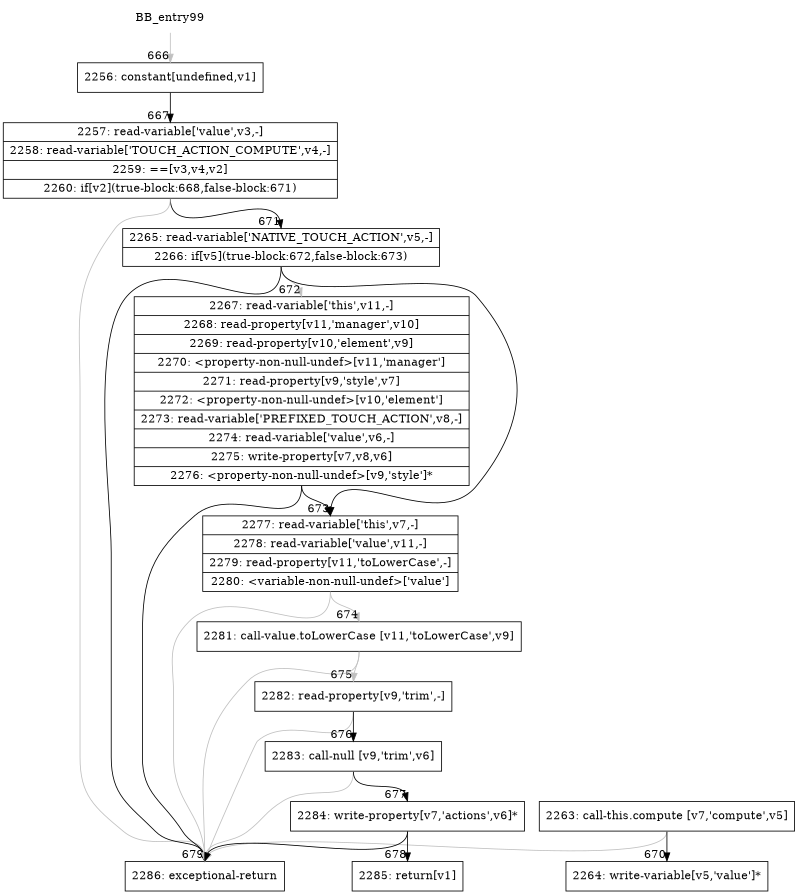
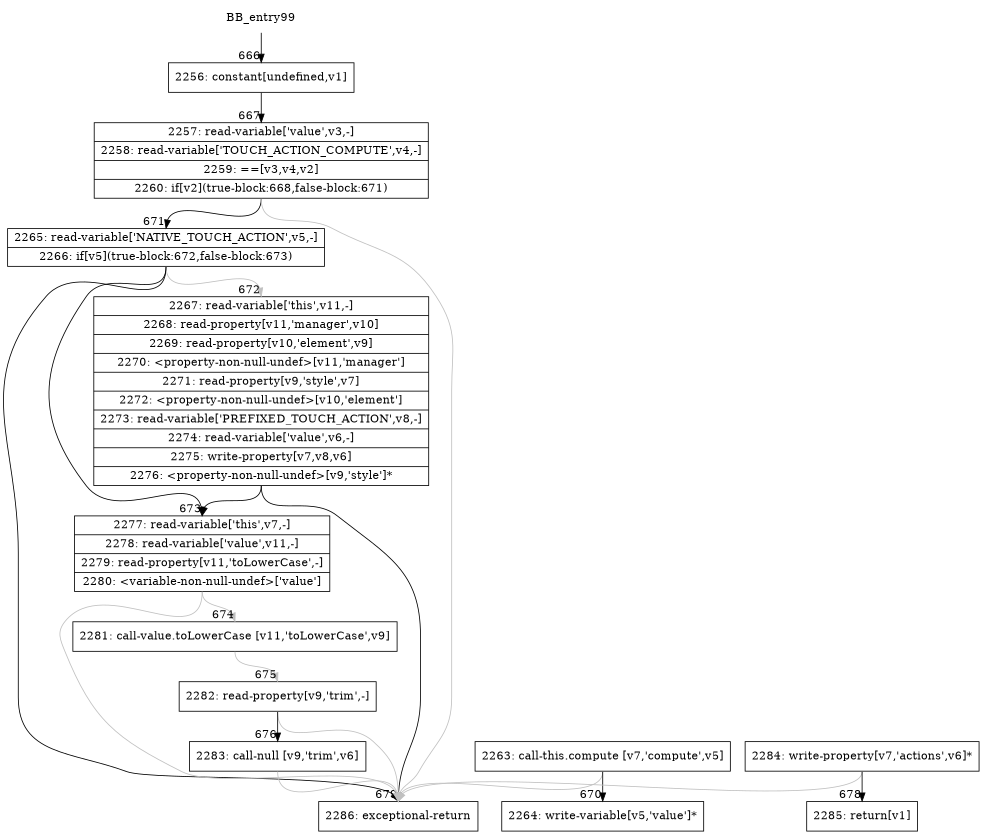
  digraph {
    rankdir=TD
    node [shape=record]
    edge [headport=n tailport=s color=gray]
    n1 [label=BB_entry99 shape=none]
    n2 [label="{2256: constant[undefined,v1]}"]
    n3 [label="{2257: read-variable['value',v3,-]|2258: read-variable['TOUCH_ACTION_COMPUTE',v4,-]|2259: ==[v3,v4,v2]|2260: if[v2](true-block:668,false-block:671)}"]
    n4 [label="{2265: read-variable['NATIVE_TOUCH_ACTION',v5,-]|2266: if[v5](true-block:672,false-block:673)}"]
    n5 [label="{2286: exceptional-return}"]
    n6 [label="{2267: read-variable['this',v11,-]|2268: read-property[v11,'manager',v10]|2269: read-property[v10,'element',v9]|2270: \<property-non-null-undef\>[v11,'manager']|2271: read-property[v9,'style',v7]|2272: \<property-non-null-undef\>[v10,'element']|2273: read-variable['PREFIXED_TOUCH_ACTION',v8,-]|2274: read-variable['value',v6,-]|2275: write-property[v7,v8,v6]|2276: \<property-non-null-undef\>[v9,'style']*}"]
    n7 [label="{2277: read-variable['this',v7,-]|2278: read-variable['value',v11,-]|2279: read-property[v11,'toLowerCase',-]|2280: \<variable-non-null-undef\>['value']}"]
    n8 [label="{2263: call-this.compute [v7,'compute',v5]}"]
    n9 [label="{2264: write-variable[v5,'value']*}"]
    n10 [label="{2281: call-value.toLowerCase [v11,'toLowerCase',v9]}"]
    n11 [label="{2282: read-property[v9,'trim',-]}"]
    n12 [label="{2283: call-null [v9,'trim',v6]}"]
    n13 [label="{2284: write-property[v7,'actions',v6]*}"]
    n14 [label="{2285: return[v1]}"]
-   n1 -> n2 [headlabel="    666"]
+   n1 -> n2 [headlabel="    666" color=""]
    n2 -> n3 [headlabel="      667" color=""]
    n3 -> n4 [headlabel="      671" color=""]
    n3 -> n5 [headlabel="      679"]
    n4 -> n5 [color=black]
    n4 -> n6 [headlabel="      672"]
    n4 -> n7 [headlabel="      673" color=""]
    n6 -> n5 [color=black]
    n6 -> n7 [color=""]
    n7 -> n5
    n7 -> n10 [headlabel="      674"]
    n8 -> n5
    n8 -> n9 [headlabel="      670" color=""]
-   n10 -> n5
    n10 -> n11 [headlabel="      675"]
    n11 -> n5
    n11 -> n12 [headlabel="      676" color=""]
    n12 -> n5
-   n12 -> n13 [headlabel="      677" color=""]
-   n13 -> n5 [color=black]
+   n13 -> n5
    n13 -> n14 [headlabel="      678" color=""]
  }
